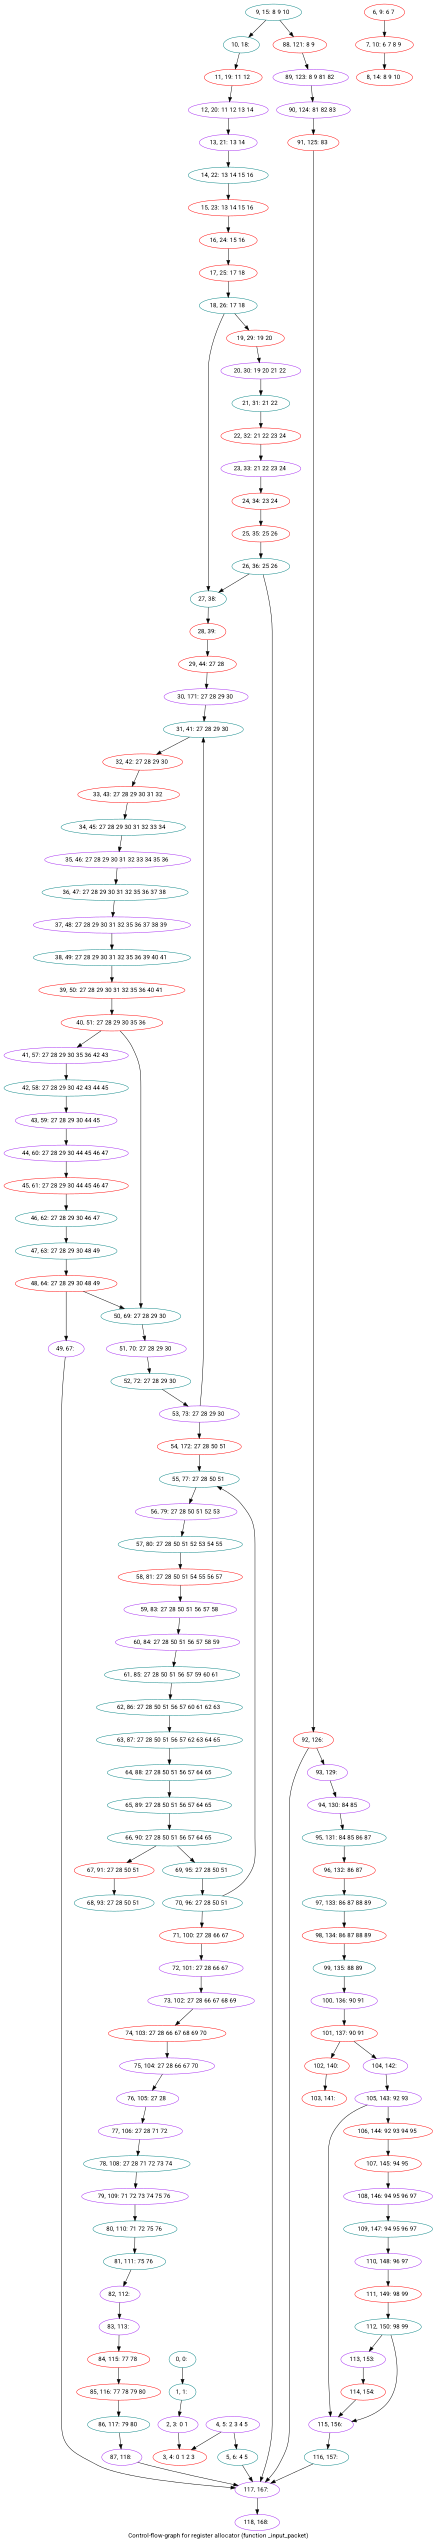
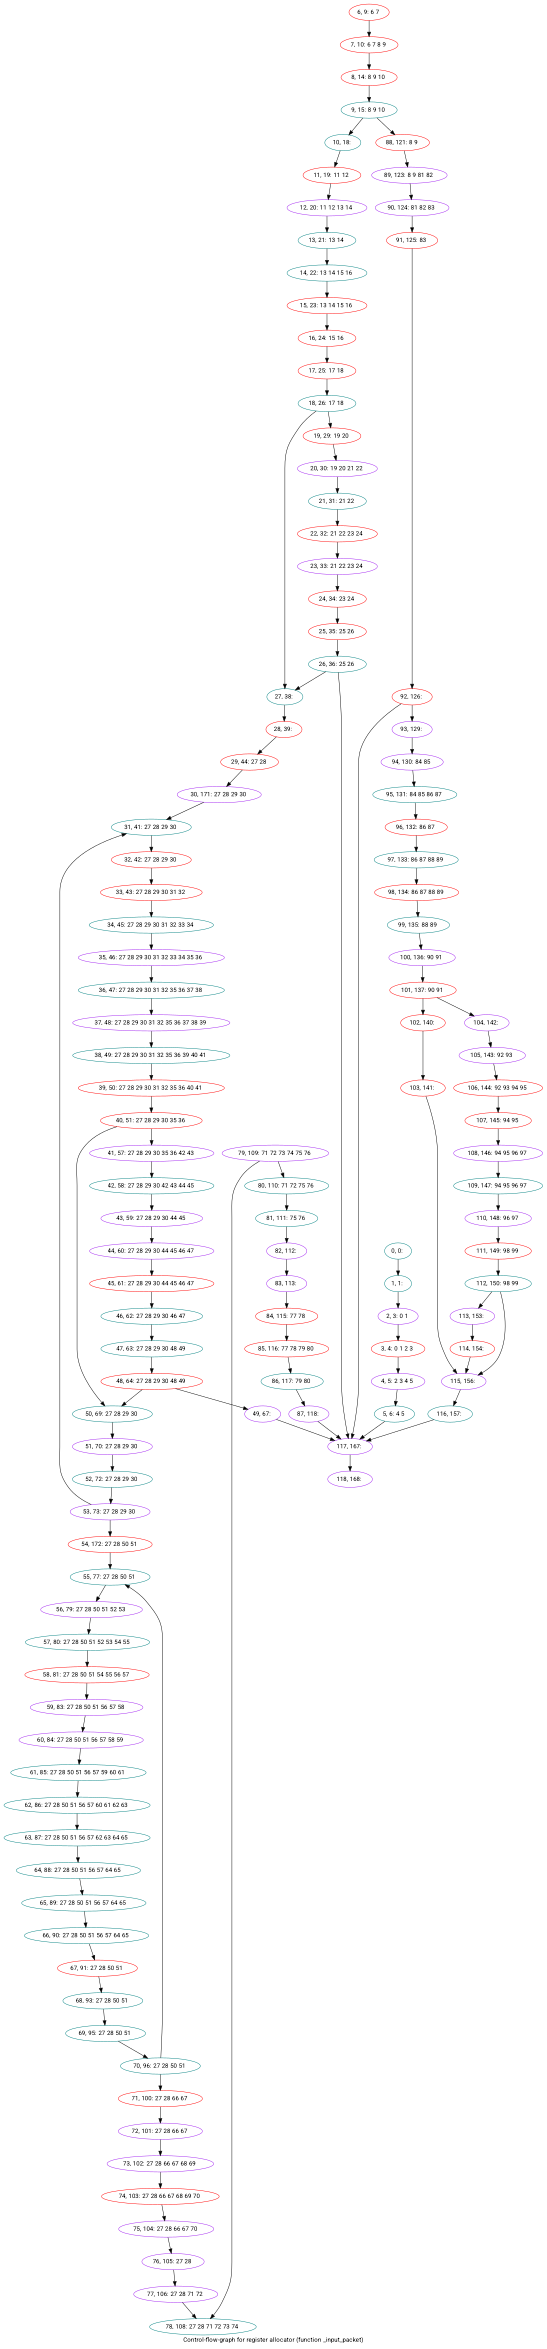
  digraph {
    fontname=Roboto
    label="Control-flow-graph for register allocator (function _input_packet)"
    node [color=teal fontname=Roboto]
    edge [fontname=Roboto]
    n1 [label="0, 0: "]
    n2 [label="1, 1: "]
    n3 [color=purple label="2, 3: 0 1 "]
    n4 [color=red label="3, 4: 0 1 2 3 "]
    n5 [color=purple label="4, 5: 2 3 4 5 "]
    n6 [label="5, 6: 4 5 "]
    n7 [color=purple label="117, 167: "]
    n8 [color=red label="6, 9: 6 7 "]
    n9 [color=red label="7, 10: 6 7 8 9 "]
    n10 [color=purple label="118, 168: "]
    n11 [color=red label="8, 14: 8 9 10 "]
    n12 [label="9, 15: 8 9 10 "]
    n13 [label="10, 18: "]
    n14 [color=red label="88, 121: 8 9 "]
    n15 [color=red label="11, 19: 11 12 "]
    n16 [color=purple label="89, 123: 8 9 81 82 "]
    n17 [color=purple label="12, 20: 11 12 13 14 "]
-   n18 [color=purple label="13, 21: 13 14 "]
+   n18 [label="13, 21: 13 14 "]
    n19 [label="14, 22: 13 14 15 16 "]
    n20 [color=red label="15, 23: 13 14 15 16 "]
    n21 [color=red label="16, 24: 15 16 "]
    n22 [color=red label="17, 25: 17 18 "]
    n23 [label="18, 26: 17 18 "]
    n24 [color=red label="19, 29: 19 20 "]
    n25 [label="27, 38: "]
    n26 [color=purple label="20, 30: 19 20 21 22 "]
    n27 [color=red label="28, 39: "]
    n28 [label="21, 31: 21 22 "]
    n29 [color=red label="22, 32: 21 22 23 24 "]
    n30 [color=purple label="23, 33: 21 22 23 24 "]
    n31 [color=red label="24, 34: 23 24 "]
    n32 [color=red label="25, 35: 25 26 "]
    n33 [label="26, 36: 25 26 "]
    n34 [color=red label="29, 44: 27 28 "]
    n35 [color=purple label="30, 171: 27 28 29 30 "]
    n36 [label="31, 41: 27 28 29 30 "]
    n37 [color=red label="32, 42: 27 28 29 30 "]
    n38 [color=red label="33, 43: 27 28 29 30 31 32 "]
    n39 [label="34, 45: 27 28 29 30 31 32 33 34 "]
    n40 [color=purple label="35, 46: 27 28 29 30 31 32 33 34 35 36 "]
    n41 [label="36, 47: 27 28 29 30 31 32 35 36 37 38 "]
    n42 [color=purple label="37, 48: 27 28 29 30 31 32 35 36 37 38 39 "]
    n43 [label="38, 49: 27 28 29 30 31 32 35 36 39 40 41 "]
    n44 [color=red label="39, 50: 27 28 29 30 31 32 35 36 40 41 "]
    n45 [color=red label="40, 51: 27 28 29 30 35 36 "]
    n46 [color=purple label="41, 57: 27 28 29 30 35 36 42 43 "]
    n47 [label="50, 69: 27 28 29 30 "]
    n48 [label="42, 58: 27 28 29 30 42 43 44 45 "]
    n49 [color=purple label="51, 70: 27 28 29 30 "]
    n50 [color=purple label="43, 59: 27 28 29 30 44 45 "]
    n51 [color=purple label="44, 60: 27 28 29 30 44 45 46 47 "]
    n52 [color=red label="45, 61: 27 28 29 30 44 45 46 47 "]
    n53 [label="46, 62: 27 28 29 30 46 47 "]
    n54 [label="47, 63: 27 28 29 30 48 49 "]
    n55 [color=red label="48, 64: 27 28 29 30 48 49 "]
    n56 [color=purple label="49, 67: "]
    n57 [label="52, 72: 27 28 29 30 "]
    n58 [color=purple label="53, 73: 27 28 29 30 "]
    n59 [color=red label="54, 172: 27 28 50 51 "]
    n60 [label="55, 77: 27 28 50 51 "]
    n61 [color=purple label="56, 79: 27 28 50 51 52 53 "]
    n62 [label="57, 80: 27 28 50 51 52 53 54 55 "]
    n63 [color=red label="58, 81: 27 28 50 51 54 55 56 57 "]
    n64 [color=purple label="59, 83: 27 28 50 51 56 57 58 "]
    n65 [color=purple label="60, 84: 27 28 50 51 56 57 58 59 "]
    n66 [label="61, 85: 27 28 50 51 56 57 59 60 61 "]
    n67 [label="62, 86: 27 28 50 51 56 57 60 61 62 63 "]
    n68 [label="63, 87: 27 28 50 51 56 57 62 63 64 65 "]
    n69 [label="64, 88: 27 28 50 51 56 57 64 65 "]
    n70 [label="65, 89: 27 28 50 51 56 57 64 65 "]
    n71 [label="66, 90: 27 28 50 51 56 57 64 65 "]
    n72 [color=red label="67, 91: 27 28 50 51 "]
    n73 [label="68, 93: 27 28 50 51 "]
    n74 [label="69, 95: 27 28 50 51 "]
    n75 [label="70, 96: 27 28 50 51 "]
    n76 [color=red label="71, 100: 27 28 66 67 "]
    n77 [color=purple label="72, 101: 27 28 66 67 "]
    n78 [color=purple label="73, 102: 27 28 66 67 68 69 "]
    n79 [color=red label="74, 103: 27 28 66 67 68 69 70 "]
    n80 [color=purple label="75, 104: 27 28 66 67 70 "]
    n81 [color=purple label="76, 105: 27 28 "]
    n82 [color=purple label="77, 106: 27 28 71 72 "]
    n83 [label="78, 108: 27 28 71 72 73 74 "]
    n84 [color=purple label="79, 109: 71 72 73 74 75 76 "]
    n85 [label="80, 110: 71 72 75 76 "]
    n86 [label="81, 111: 75 76 "]
    n87 [color=purple label="82, 112: "]
    n88 [color=purple label="83, 113: "]
    n89 [color=red label="84, 115: 77 78 "]
    n90 [color=red label="85, 116: 77 78 79 80 "]
    n91 [label="86, 117: 79 80 "]
    n92 [color=purple label="87, 118: "]
    n93 [color=purple label="90, 124: 81 82 83 "]
    n94 [color=red label="91, 125: 83 "]
    n95 [color=red label="92, 126: "]
    n96 [color=purple label="93, 129: "]
    n97 [color=purple label="94, 130: 84 85 "]
    n98 [label="95, 131: 84 85 86 87 "]
    n99 [color=red label="96, 132: 86 87 "]
    n100 [label="97, 133: 86 87 88 89 "]
    n101 [color=red label="98, 134: 86 87 88 89 "]
    n102 [label="99, 135: 88 89 "]
    n103 [color=purple label="100, 136: 90 91 "]
    n104 [color=red label="101, 137: 90 91 "]
    n105 [color=red label="102, 140: "]
    n106 [color=purple label="104, 142: "]
    n107 [color=red label="103, 141: "]
    n108 [color=purple label="105, 143: 92 93 "]
    n109 [color=purple label="115, 156: "]
    n110 [label="116, 157: "]
    n111 [color=red label="106, 144: 92 93 94 95 "]
    n112 [color=red label="107, 145: 94 95 "]
    n113 [color=purple label="108, 146: 94 95 96 97 "]
    n114 [label="109, 147: 94 95 96 97 "]
    n115 [color=purple label="110, 148: 96 97 "]
    n116 [color=red label="111, 149: 98 99 "]
    n117 [label="112, 150: 98 99 "]
    n118 [color=purple label="113, 153: "]
    n119 [color=red label="114, 154: "]
    n1 -> n2
    n2 -> n3
    n3 -> n4
-   n5 -> n4
+   n4 -> n5
    n5 -> n6
    n6 -> n7
    n7 -> n10
    n8 -> n9
    n9 -> n11
+   n11 -> n12
    n12 -> n13
    n12 -> n14
    n13 -> n15
    n14 -> n16
    n15 -> n17
    n16 -> n93
    n17 -> n18
    n18 -> n19
    n19 -> n20
    n20 -> n21
    n21 -> n22
    n22 -> n23
    n23 -> n24
    n23 -> n25
    n24 -> n26
    n25 -> n27
    n26 -> n28
    n27 -> n34
    n28 -> n29
    n29 -> n30
    n30 -> n31
    n31 -> n32
    n32 -> n33
    n33 -> n7
    n33 -> n25
    n34 -> n35
    n35 -> n36
    n36 -> n37
    n37 -> n38
    n38 -> n39
    n39 -> n40
    n40 -> n41
    n41 -> n42
    n42 -> n43
    n43 -> n44
    n44 -> n45
    n45 -> n46
    n45 -> n47
    n46 -> n48
    n47 -> n49
    n48 -> n50
    n49 -> n57
    n50 -> n51
    n51 -> n52
    n52 -> n53
    n53 -> n54
    n54 -> n55
    n55 -> n47
    n55 -> n56
    n56 -> n7
    n57 -> n58
    n58 -> n36
    n58 -> n59
    n59 -> n60
    n60 -> n61
    n61 -> n62
    n62 -> n63
    n63 -> n64
    n64 -> n65
    n65 -> n66
    n66 -> n67
    n67 -> n68
    n68 -> n69
    n69 -> n70
    n70 -> n71
    n71 -> n72
    n72 -> n73
-   n71 -> n74
+   n73 -> n74
    n74 -> n75
    n75 -> n60
    n75 -> n76
    n76 -> n77
    n77 -> n78
    n78 -> n79
    n79 -> n80
    n80 -> n81
    n81 -> n82
    n82 -> n83
-   n83 -> n84
+   n84 -> n83
    n84 -> n85
    n85 -> n86
    n86 -> n87
    n87 -> n88
    n88 -> n89
    n89 -> n90
    n90 -> n91
    n91 -> n92
    n92 -> n7
    n93 -> n94
    n94 -> n95
    n95 -> n7
    n95 -> n96
    n96 -> n97
    n97 -> n98
    n98 -> n99
    n99 -> n100
    n100 -> n101
    n101 -> n102
    n102 -> n103
    n103 -> n104
    n104 -> n105
    n104 -> n106
    n105 -> n107
    n106 -> n108
-   n108 -> n109
+   n107 -> n109
    n108 -> n111
    n109 -> n110
    n110 -> n7
    n111 -> n112
    n112 -> n113
    n113 -> n114
    n114 -> n115
    n115 -> n116
    n116 -> n117
    n117 -> n109
    n117 -> n118
    n118 -> n119
    n119 -> n109
  }
